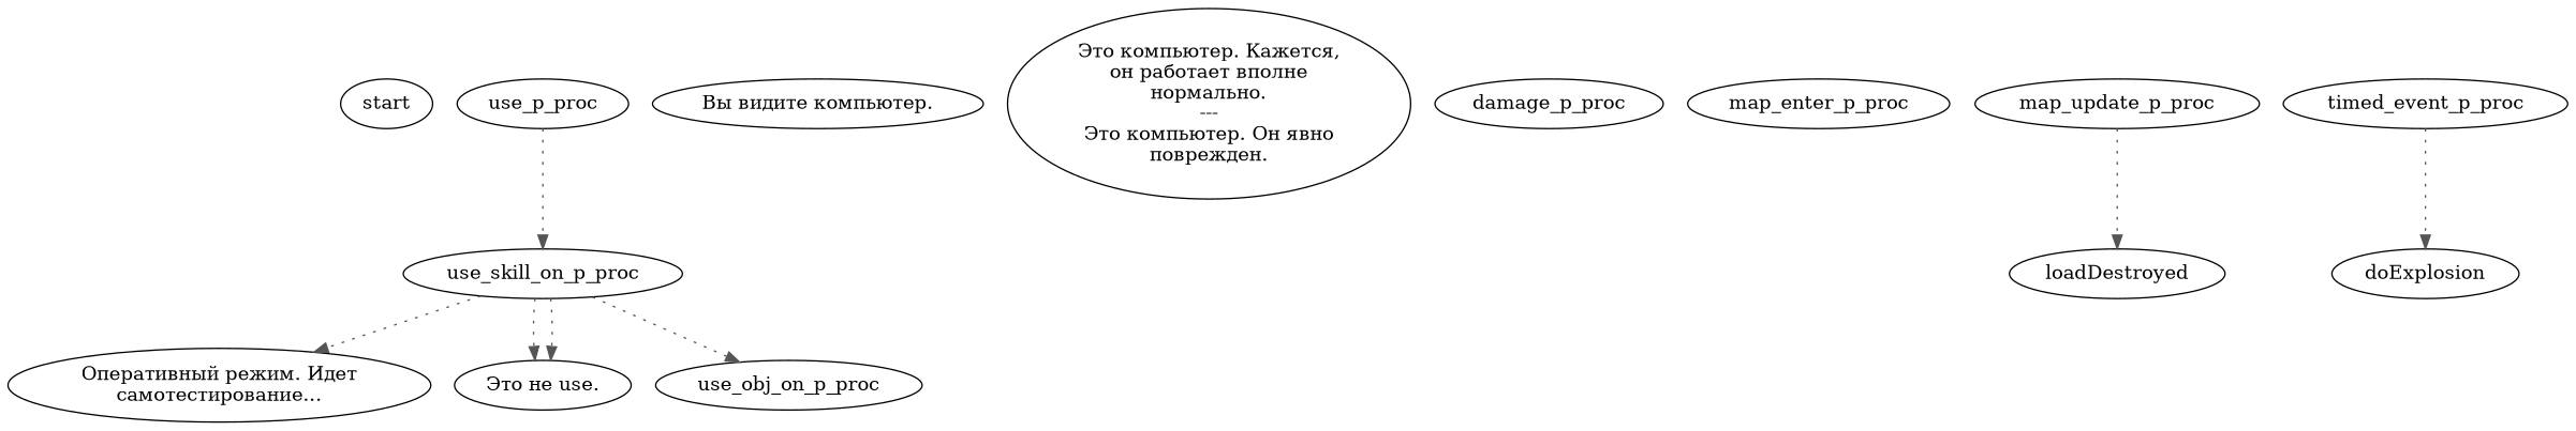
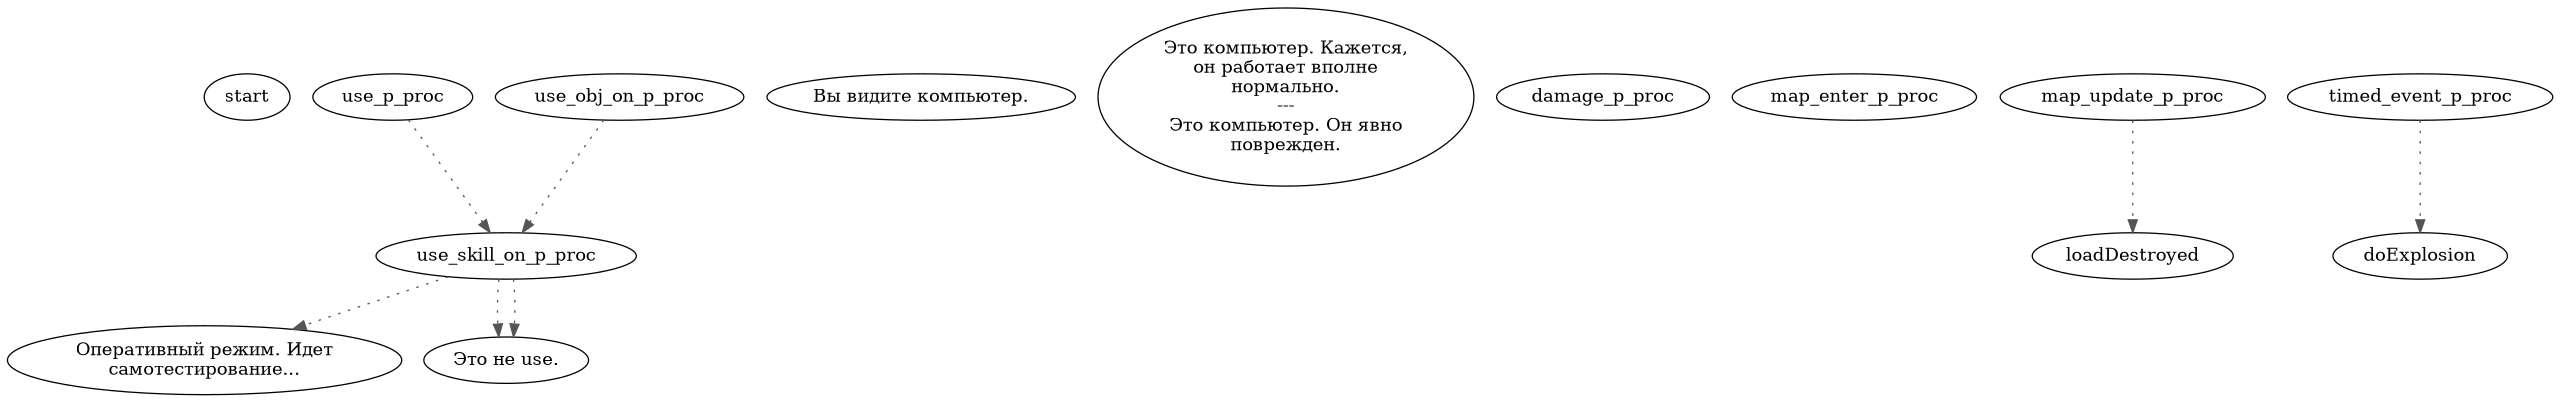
  digraph {
    node [color="#000000" fillcolor="#FFFFFF" style=filled]
    edge [color="#555555" style=dotted]
    start
    use_p_proc
    use_skill_on_p_proc
    n4 [label="Оперативный режим. Идет\nсамотестирование..."]
    n5 [label="Это не use."]
    n6 [label="Вы видите компьютер."]
    n7 [label="Это компьютер. Кажется,\nон работает вполне\nнормально.\n---\nЭто компьютер. Он явно\nповрежден."]
    use_obj_on_p_proc
    damage_p_proc
    map_enter_p_proc
    map_update_p_proc
    loadDestroyed
    timed_event_p_proc
    doExplosion
    use_p_proc -> use_skill_on_p_proc
    use_skill_on_p_proc -> n4
    use_skill_on_p_proc -> n5
    use_skill_on_p_proc -> n5
-   use_skill_on_p_proc -> use_obj_on_p_proc
+   use_obj_on_p_proc -> use_skill_on_p_proc
    map_update_p_proc -> loadDestroyed
    timed_event_p_proc -> doExplosion
  }
